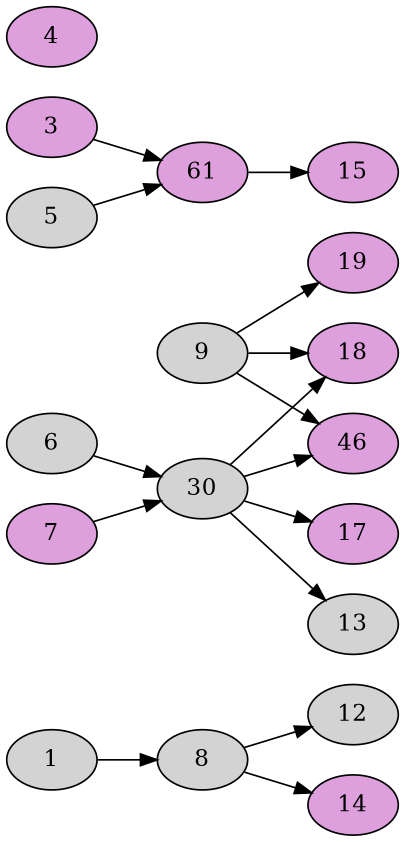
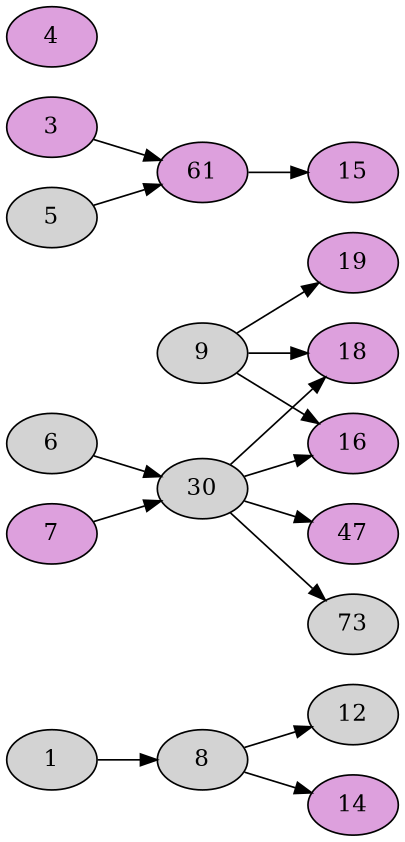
  digraph {
    rankdir=LR
    node [alpha=0.12 fillcolor=plum style=filled]
    1 [alpha=0.20 expect_size=29965312 fillcolor=lightgrey]
    8 [expect_size=31026176 fillcolor=lightgrey]
    12 [alpha=0.10 expect_size=32082944 fillcolor=lightgrey]
    14 [alpha=0.16 expect_size=36054016]
    19 [alpha=0.08 expect_size=46512128]
    3 [expect_size=15193088]
    n7 [alpha=0.16 expect_size=32626688 label=61]
    15 [alpha=0.04 expect_size=17033216]
    4 [expect_size=16911360]
    5 [alpha=0.13 expect_size=22598656 fillcolor=lightgrey]
    6 [alpha=0.15 expect_size=47072256 fillcolor=lightgrey]
    n12 [alpha=0.19 expect_size=10058752 fillcolor=lightgrey label=30]
-   16 [alpha=0.15 expect_size=46598144 label=46]
+   16 [alpha=0.15 expect_size=46598144]
    18 [alpha=0.13 expect_size=17478656]
-   13 [alpha=0.00 expect_size=6982656 fillcolor=lightgrey]
-   17 [alpha=0.06 expect_size=34675712]
+   13 [alpha=0.00 expect_size=6982656 fillcolor=lightgrey label=73]
+   17 [alpha=0.06 expect_size=34675712 label=47]
    7 [alpha=0.13 expect_size=14126080]
    9 [alpha=0.09 expect_size=35574784 fillcolor=lightgrey]
    1 -> 8
    8 -> 12
    8 -> 14
    3 -> n7
    n7 -> 15
    5 -> n7
    6 -> n12
    n12 -> 16
    n12 -> 18
    n12 -> 13
    n12 -> 17
    7 -> n12
    9 -> 19
    9 -> 16
    9 -> 18
  }
